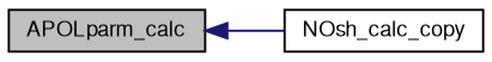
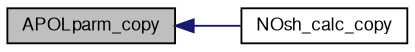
  digraph {
    rankdir=LR
    node [color=black fontname=FreeSans fontsize=10 shape=record style=filled]
-   n1 [fillcolor=grey75 fontcolor=black height=0.2 label=APOLparm_calc width=0.4]
+   n1 [fillcolor=grey75 fontcolor=black height=0.2 label=APOLparm_copy width=0.4]
    n2 [fillcolor=white height=0.2 label=NOsh_calc_copy width=0.4]
    n1 -> n2 [color=midnightblue dir=back fontname=FreeSans fontsize=10 labelfontname=FreeSans labelfontsize=10 style=solid]
  }
